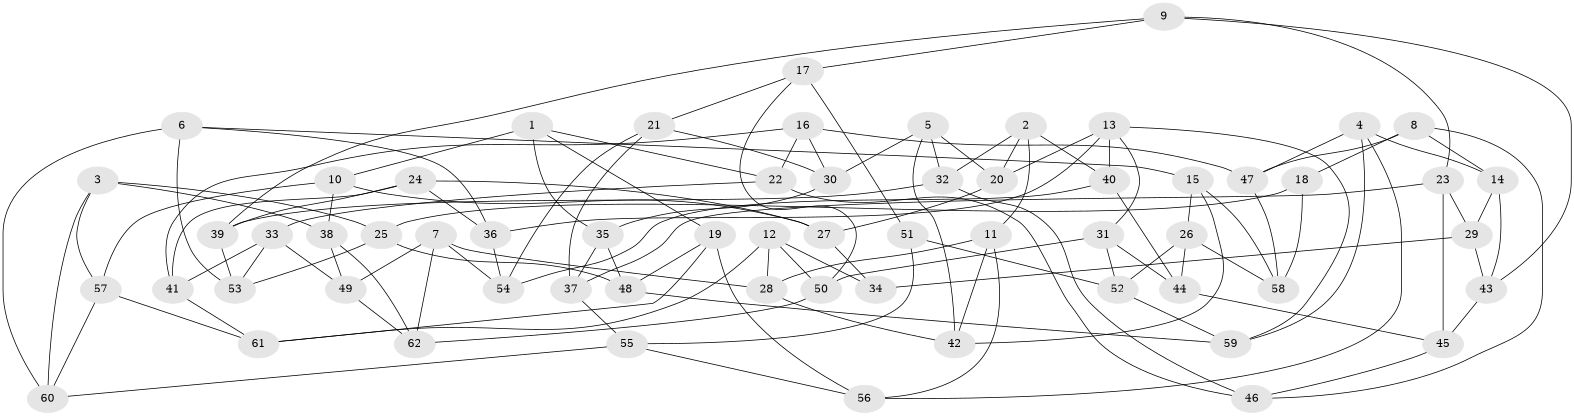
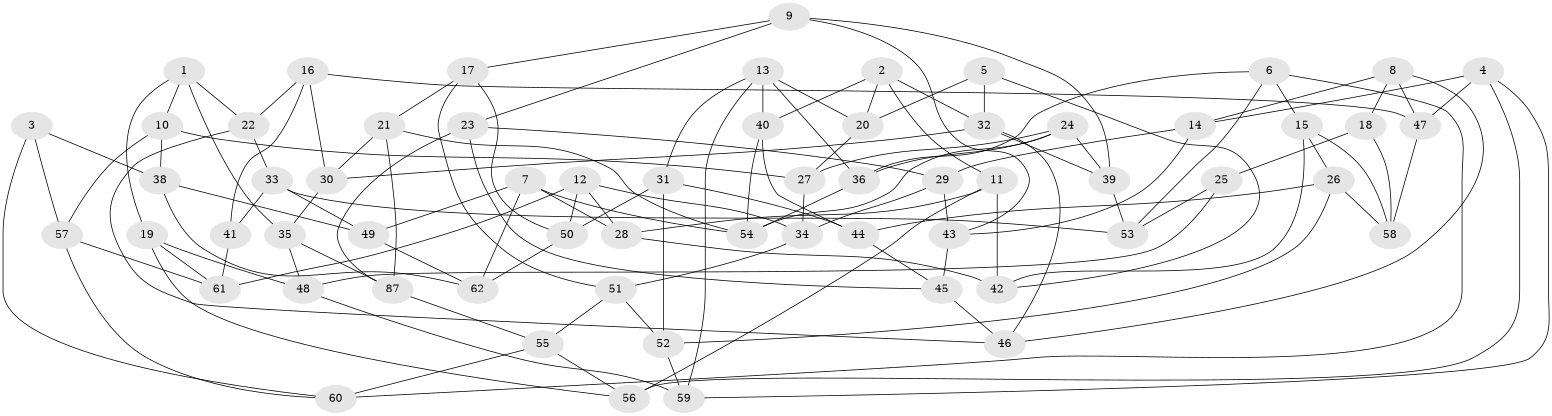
  graph {
    fontname="DejaVu Serif"
    node [color=gray90 fontname="DejaVu Serif" style=filled]
    edge [fontname="DejaVu Serif"]
    1
    10
    19
    22
    35
    38
    57
    27
    56
    61
    48
    46
    33
-   37
+   37 [label=87]
    2
    11
    20
    32
    40
    42
    28
    39
    54
    44
    3
    25
    60
    53
    49
    62
    4
    14
    47
    59
    43
    29
    58
    5
    30
    6
    15
    36
    26
    7
    8
    18
    9
    17
    23
    50
    21
    51
    45
    34
    12
    13
    31
    52
    16
    41
    55
    24
    1 -- 10
    1 -- 19
    1 -- 22
    1 -- 35
    10 -- 38
    10 -- 57
    10 -- 27
    19 -- 56
    19 -- 61
    19 -- 48
    22 -- 46
    22 -- 33
    35 -- 48
    35 -- 37
    38 -- 49
    38 -- 62
    57 -- 61
    57 -- 60
    27 -- 34
    48 -- 59
    33 -- 53
    33 -- 49
    33 -- 41
    37 -- 55
    2 -- 11
    2 -- 20
    2 -- 32
    2 -- 40
    11 -- 56
    11 -- 42
    11 -- 28
    20 -- 27
    32 -- 46
    32 -- 39
    40 -- 54
    40 -- 44
    28 -- 42
    39 -- 53
    44 -- 45
    3 -- 38
    3 -- 57
-   3 -- 25
    3 -- 60
    25 -- 48
    25 -- 53
    49 -- 62
    4 -- 56
    4 -- 14
    4 -- 47
    4 -- 59
    14 -- 43
    14 -- 29
    47 -- 58
    43 -- 45
    29 -- 43
    29 -- 34
    5 -- 20
    5 -- 32
    5 -- 42
-   5 -- 30
+   32 -- 30
    30 -- 35
    6 -- 60
    6 -- 53
    6 -- 15
    6 -- 36
    15 -- 42
    15 -- 58
    15 -- 26
    36 -- 54
    26 -- 44
    26 -- 58
    26 -- 52
    7 -- 28
    7 -- 54
    7 -- 49
    7 -- 62
    8 -- 46
    8 -- 14
    8 -- 47
    8 -- 18
    18 -- 25
    18 -- 58
    9 -- 39
    9 -- 43
    9 -- 17
    9 -- 23
    17 -- 50
    17 -- 21
    17 -- 51
    23 -- 37
    23 -- 29
    23 -- 45
    50 -- 62
    21 -- 37
    21 -- 54
    21 -- 30
    51 -- 52
    51 -- 55
    45 -- 46
+   34 -- 51
    12 -- 61
    12 -- 28
    12 -- 50
    12 -- 34
    13 -- 20
    13 -- 40
    13 -- 59
    13 -- 36
    13 -- 31
    31 -- 44
    31 -- 50
    31 -- 52
    52 -- 59
    16 -- 22
    16 -- 47
    16 -- 30
    16 -- 41
    41 -- 61
    55 -- 56
    55 -- 60
    24 -- 27
    24 -- 39
    24 -- 36
-   24 -- 41
+   24 -- 54
  }
